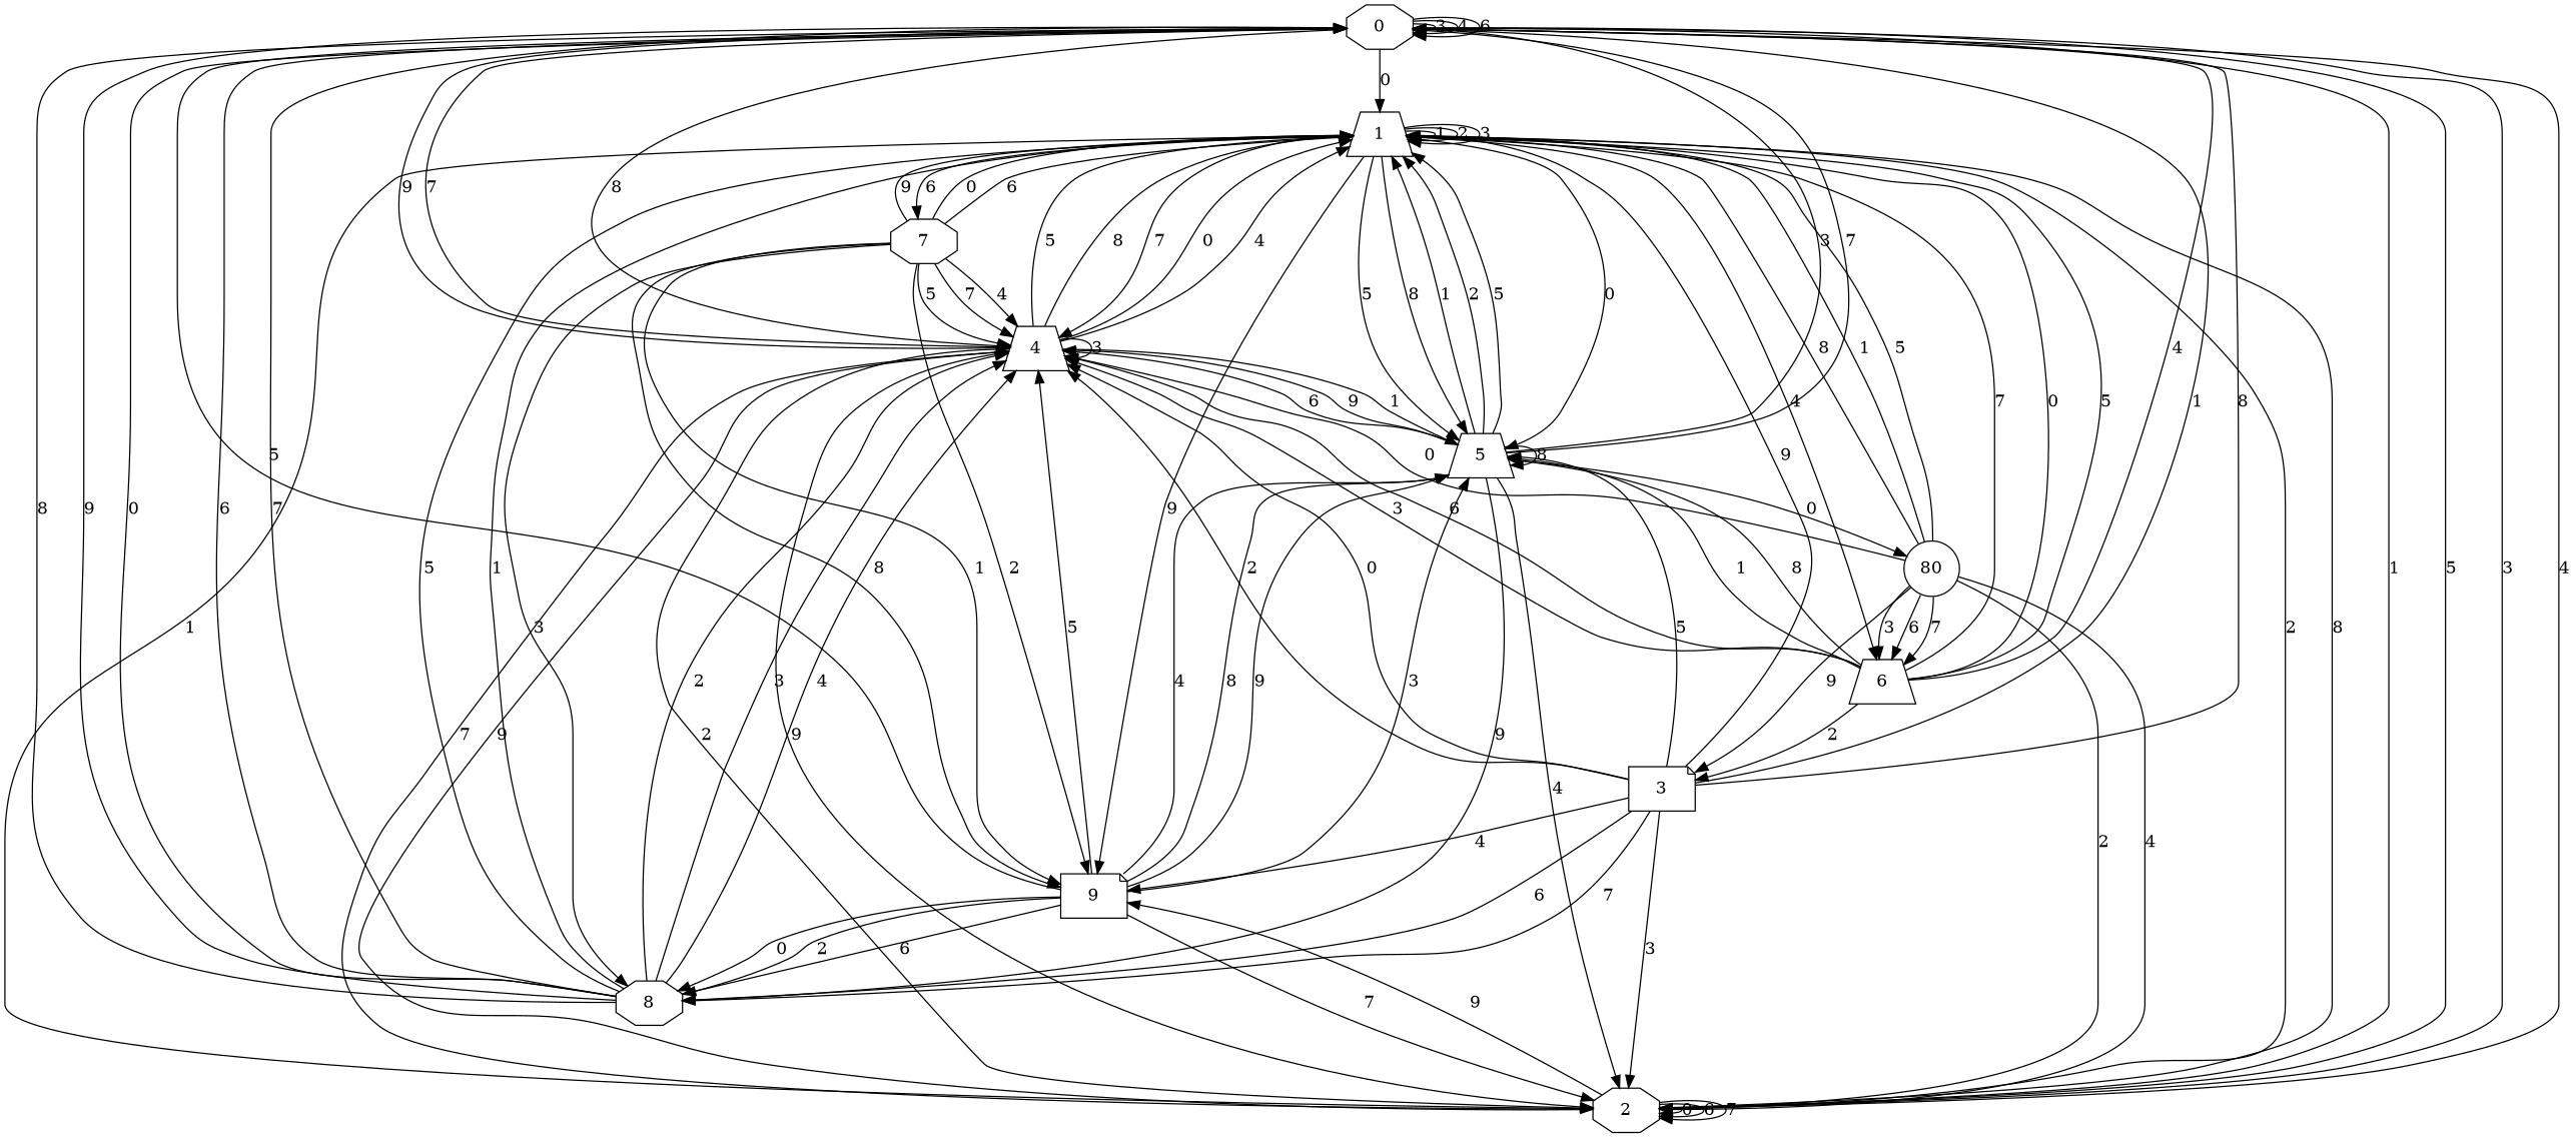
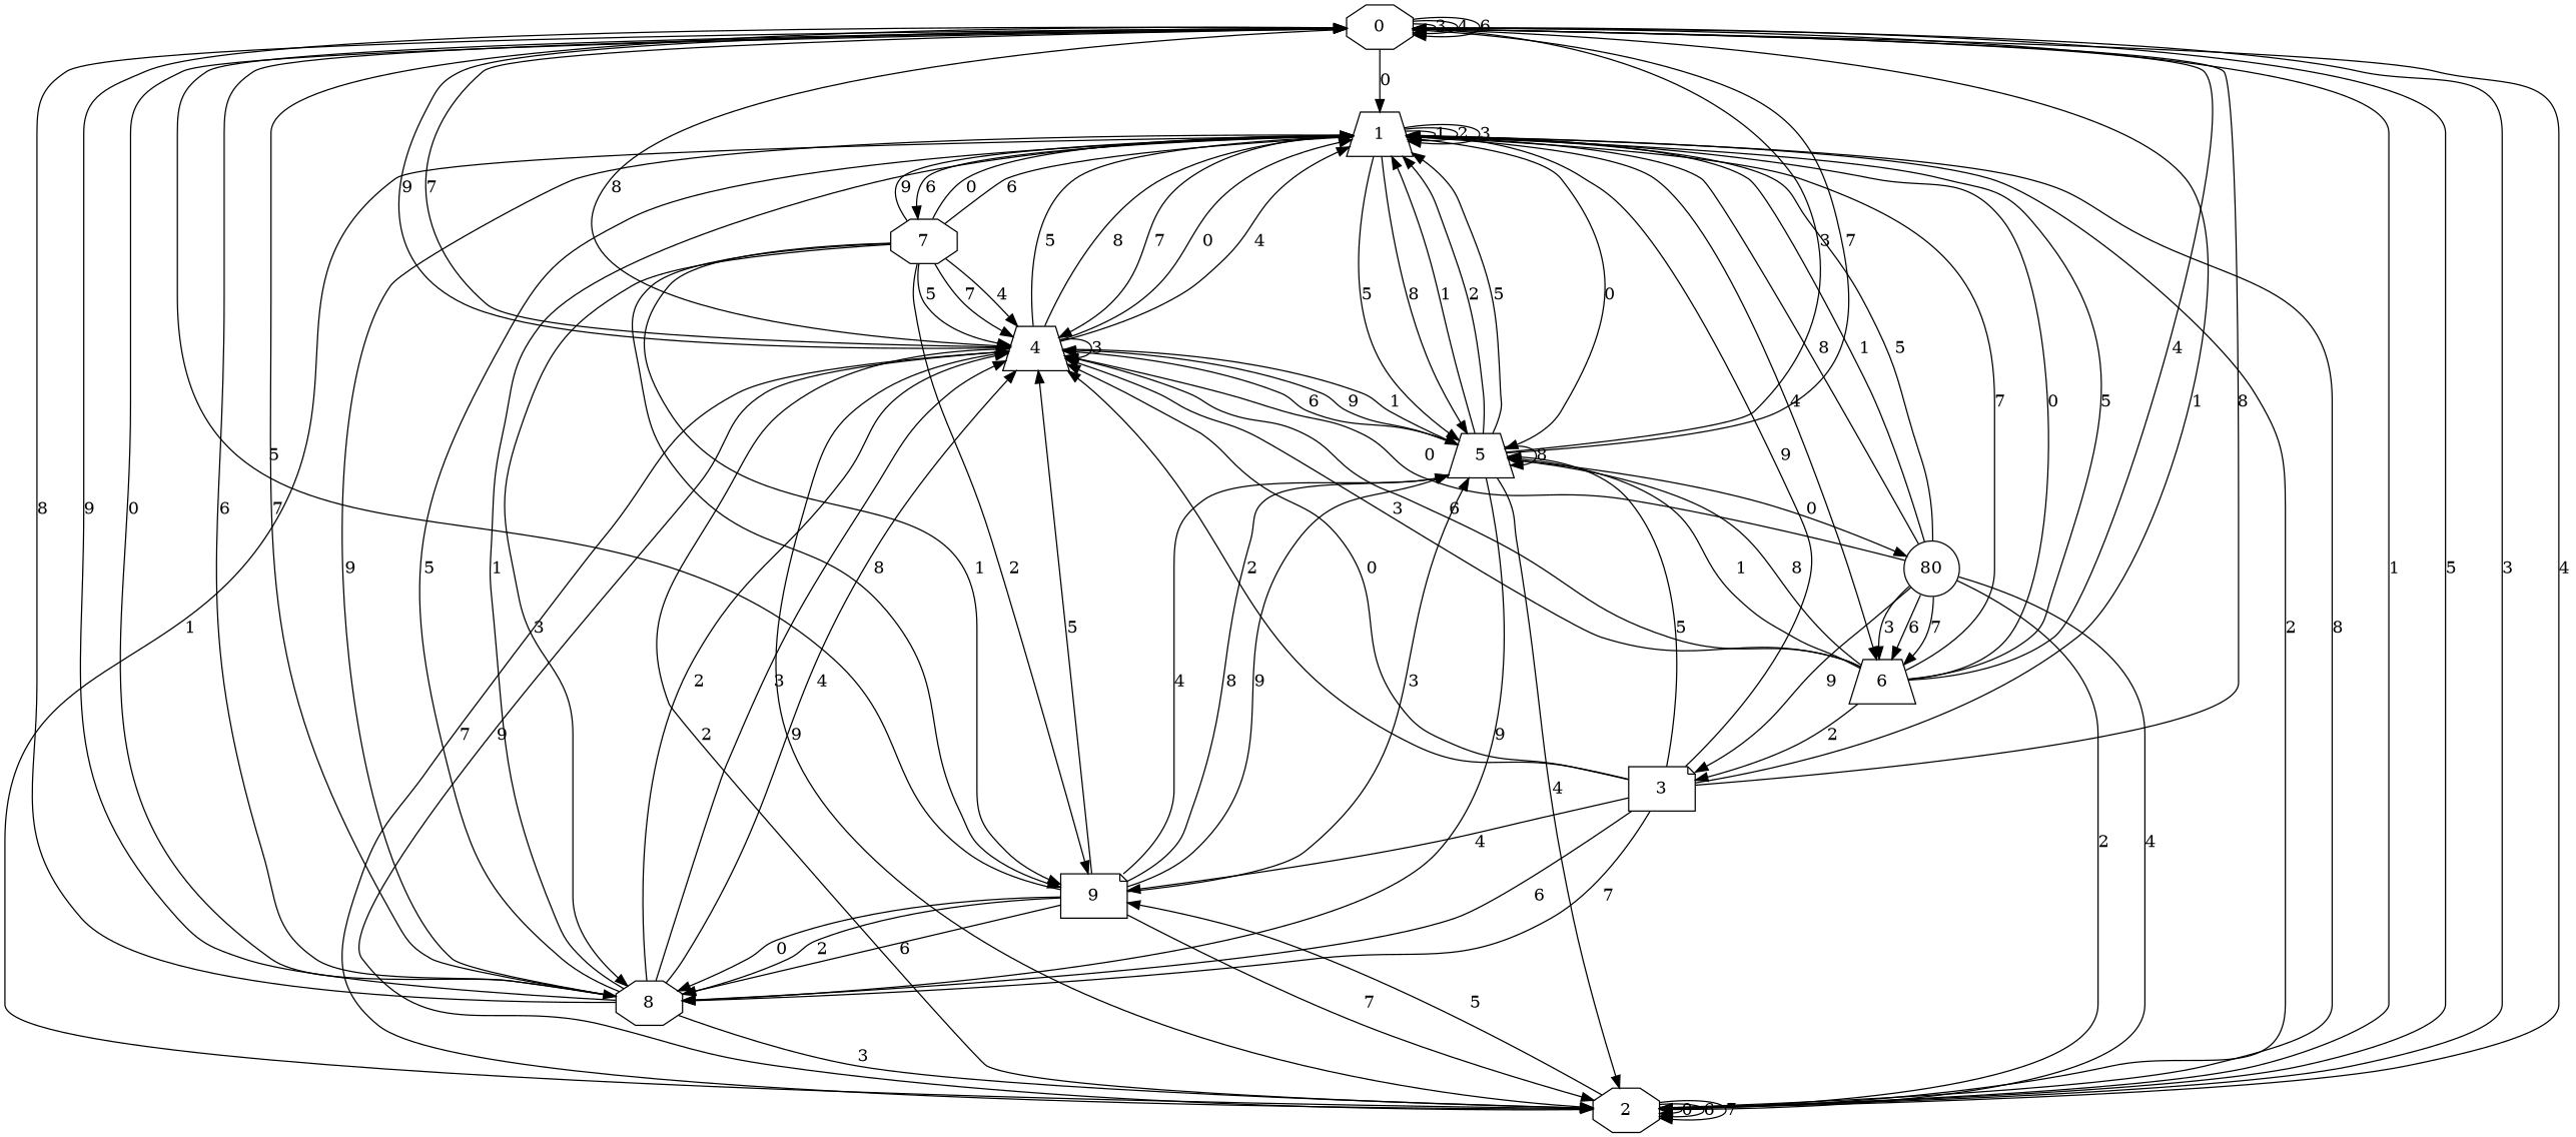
  digraph {
    node [shape=octagon]
    n1 [label=0]
    n2 [label=1 shape=trapezium]
    n3 [label=2]
    n4 [label=4 shape=trapezium]
    n5 [label=5 shape=trapezium]
    n6 [label=6 shape=trapezium]
    n7 [label=7]
    n8 [label=8]
    n9 [label=9 shape=note]
    n10 [label=3 shape=note]
    n11 [label=80 shape=circle]
    n1 -> n1 [label=3]
    n1 -> n1 [label=4]
    n1 -> n1 [label=6]
    n1 -> n2 [label=0]
    n1 -> n3 [label=1]
    n1 -> n3 [label=5]
    n1 -> n4 [label=7]
    n1 -> n4 [label=8]
    n1 -> n4 [label=9]
    n2 -> n2 [label=1]
    n2 -> n2 [label=2]
    n2 -> n2 [label=3]
    n2 -> n4 [label=7]
    n2 -> n5 [label=0]
    n2 -> n5 [label=5]
    n2 -> n5 [label=8]
    n2 -> n6 [label=4]
    n2 -> n7 [label=6]
-   n2 -> n9 [label=9]
+   n2 -> n8 [label=9]
    n3 -> n1 [label=3]
    n3 -> n1 [label=4]
    n3 -> n2 [label=1]
    n3 -> n2 [label=2]
    n3 -> n2 [label=8]
    n3 -> n3 [label=0]
    n3 -> n3 [label=6]
    n3 -> n3 [label=7]
    n3 -> n4 [label=9]
-   n3 -> n9 [label=9]
+   n3 -> n9 [label=5]
    n4 -> n2 [label=0]
    n4 -> n2 [label=4]
    n4 -> n2 [label=5]
    n4 -> n2 [label=8]
    n4 -> n3 [label=2]
    n4 -> n3 [label=7]
    n4 -> n3 [label=9]
    n4 -> n4 [label=3]
    n4 -> n5 [label=1]
    n5 -> n1 [label=3]
    n5 -> n1 [label=7]
    n5 -> n2 [label=1]
    n5 -> n2 [label=2]
    n5 -> n2 [label=5]
    n5 -> n3 [label=4]
    n5 -> n4 [label=6]
    n5 -> n4 [label=9]
    n5 -> n5 [label=8]
    n5 -> n8 [label=9]
    n5 -> n11 [label=0]
    n6 -> n1 [label=4]
    n6 -> n2 [label=0]
    n6 -> n2 [label=5]
    n6 -> n2 [label=7]
    n6 -> n4 [label=3]
    n6 -> n4 [label=6]
    n6 -> n5 [label=1]
    n6 -> n5 [label=8]
    n6 -> n10 [label=2]
    n7 -> n2 [label=0]
    n7 -> n2 [label=6]
    n7 -> n2 [label=9]
    n7 -> n4 [label=4]
    n7 -> n4 [label=5]
    n7 -> n4 [label=7]
    n7 -> n8 [label=3]
    n7 -> n9 [label=1]
    n7 -> n9 [label=2]
    n7 -> n9 [label=8]
    n8 -> n1 [label=0]
    n8 -> n1 [label=6]
    n8 -> n1 [label=7]
    n8 -> n1 [label=8]
    n8 -> n1 [label=9]
    n8 -> n2 [label=1]
    n8 -> n2 [label=5]
    n8 -> n4 [label=2]
    n8 -> n4 [label=3]
    n8 -> n4 [label=4]
    n9 -> n1 [label=5]
    n9 -> n3 [label=7]
    n9 -> n4 [label=5]
    n9 -> n5 [label=3]
    n9 -> n5 [label=4]
    n9 -> n5 [label=8]
    n9 -> n5 [label=9]
    n9 -> n8 [label=0]
    n9 -> n8 [label=2]
    n9 -> n8 [label=6]
    n10 -> n1 [label=1]
    n10 -> n1 [label=8]
    n10 -> n2 [label=9]
-   n10 -> n3 [label=3]
+   n8 -> n3 [label=3]
    n10 -> n4 [label=0]
    n10 -> n4 [label=2]
    n10 -> n5 [label=5]
    n10 -> n8 [label=6]
    n10 -> n8 [label=7]
    n10 -> n9 [label=4]
    n11 -> n2 [label=1]
    n11 -> n2 [label=5]
    n11 -> n2 [label=8]
    n11 -> n3 [label=2]
    n11 -> n3 [label=4]
    n11 -> n4 [label=0]
    n11 -> n6 [label=3]
    n11 -> n6 [label=6]
    n11 -> n6 [label=7]
    n11 -> n10 [label=9]
  }
